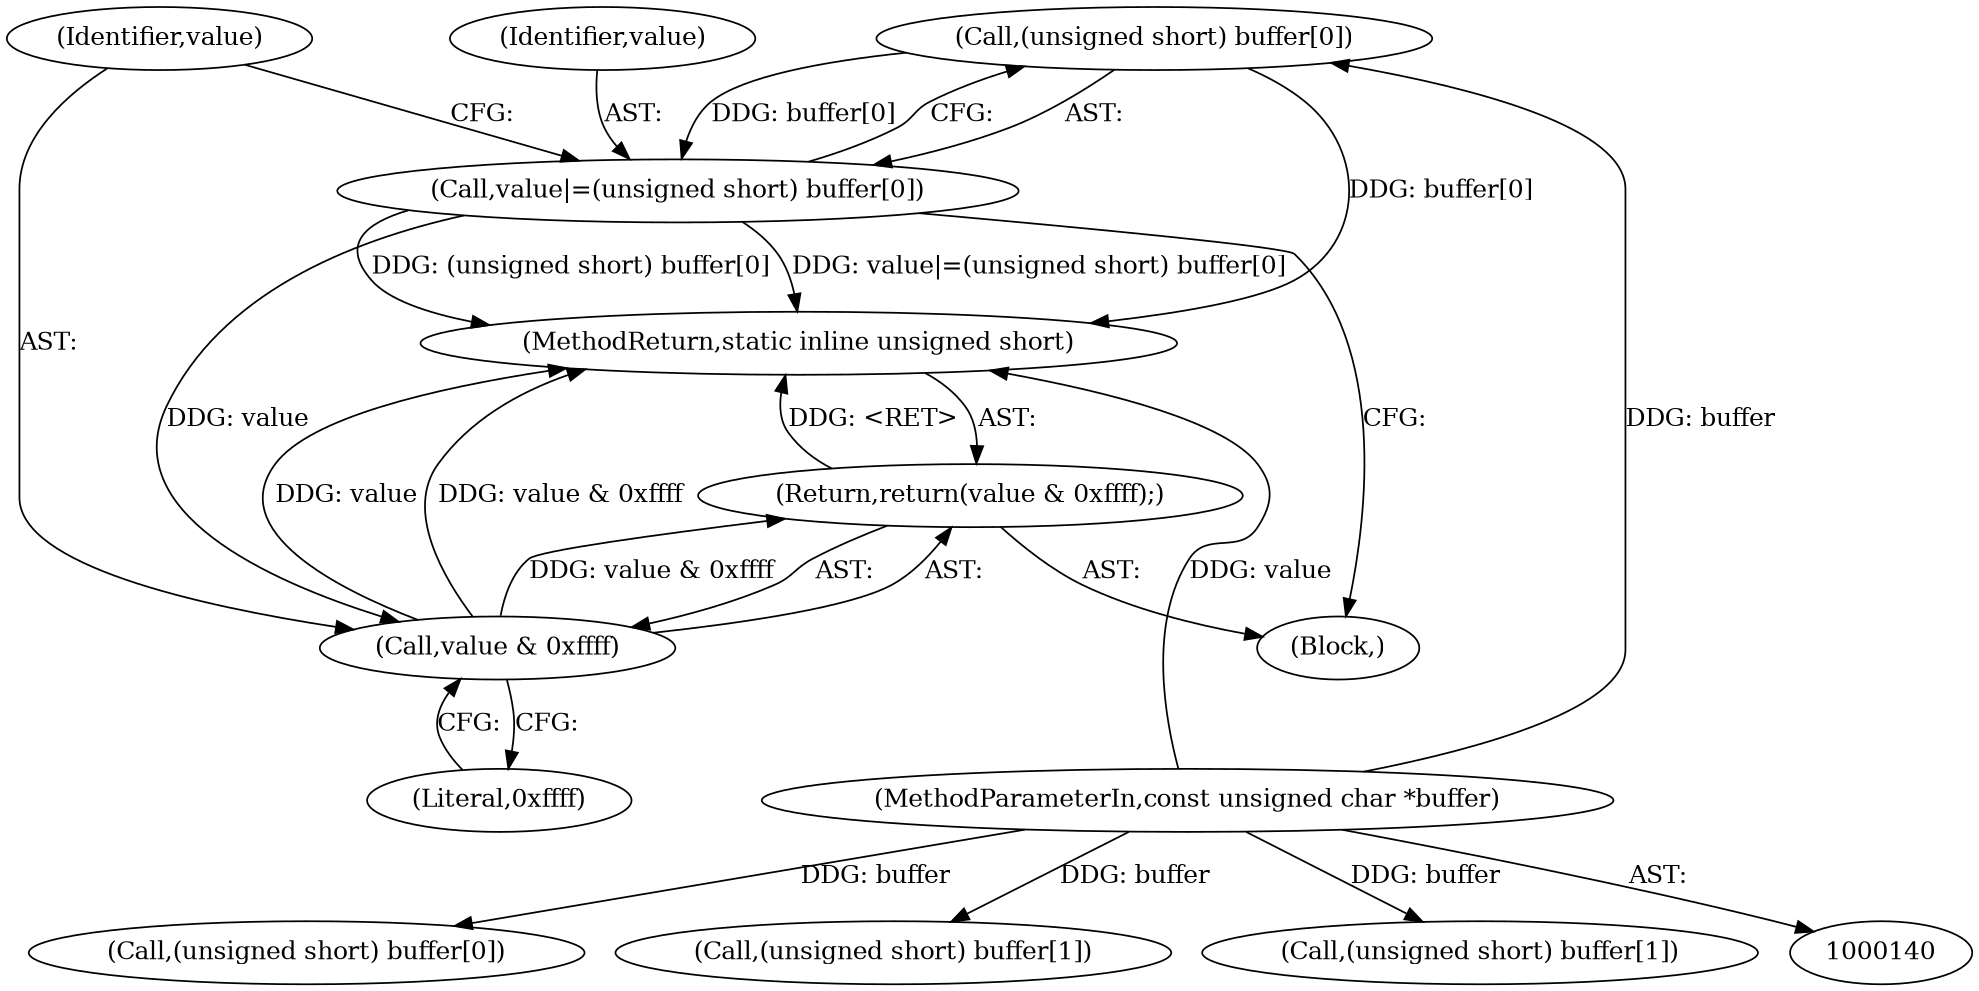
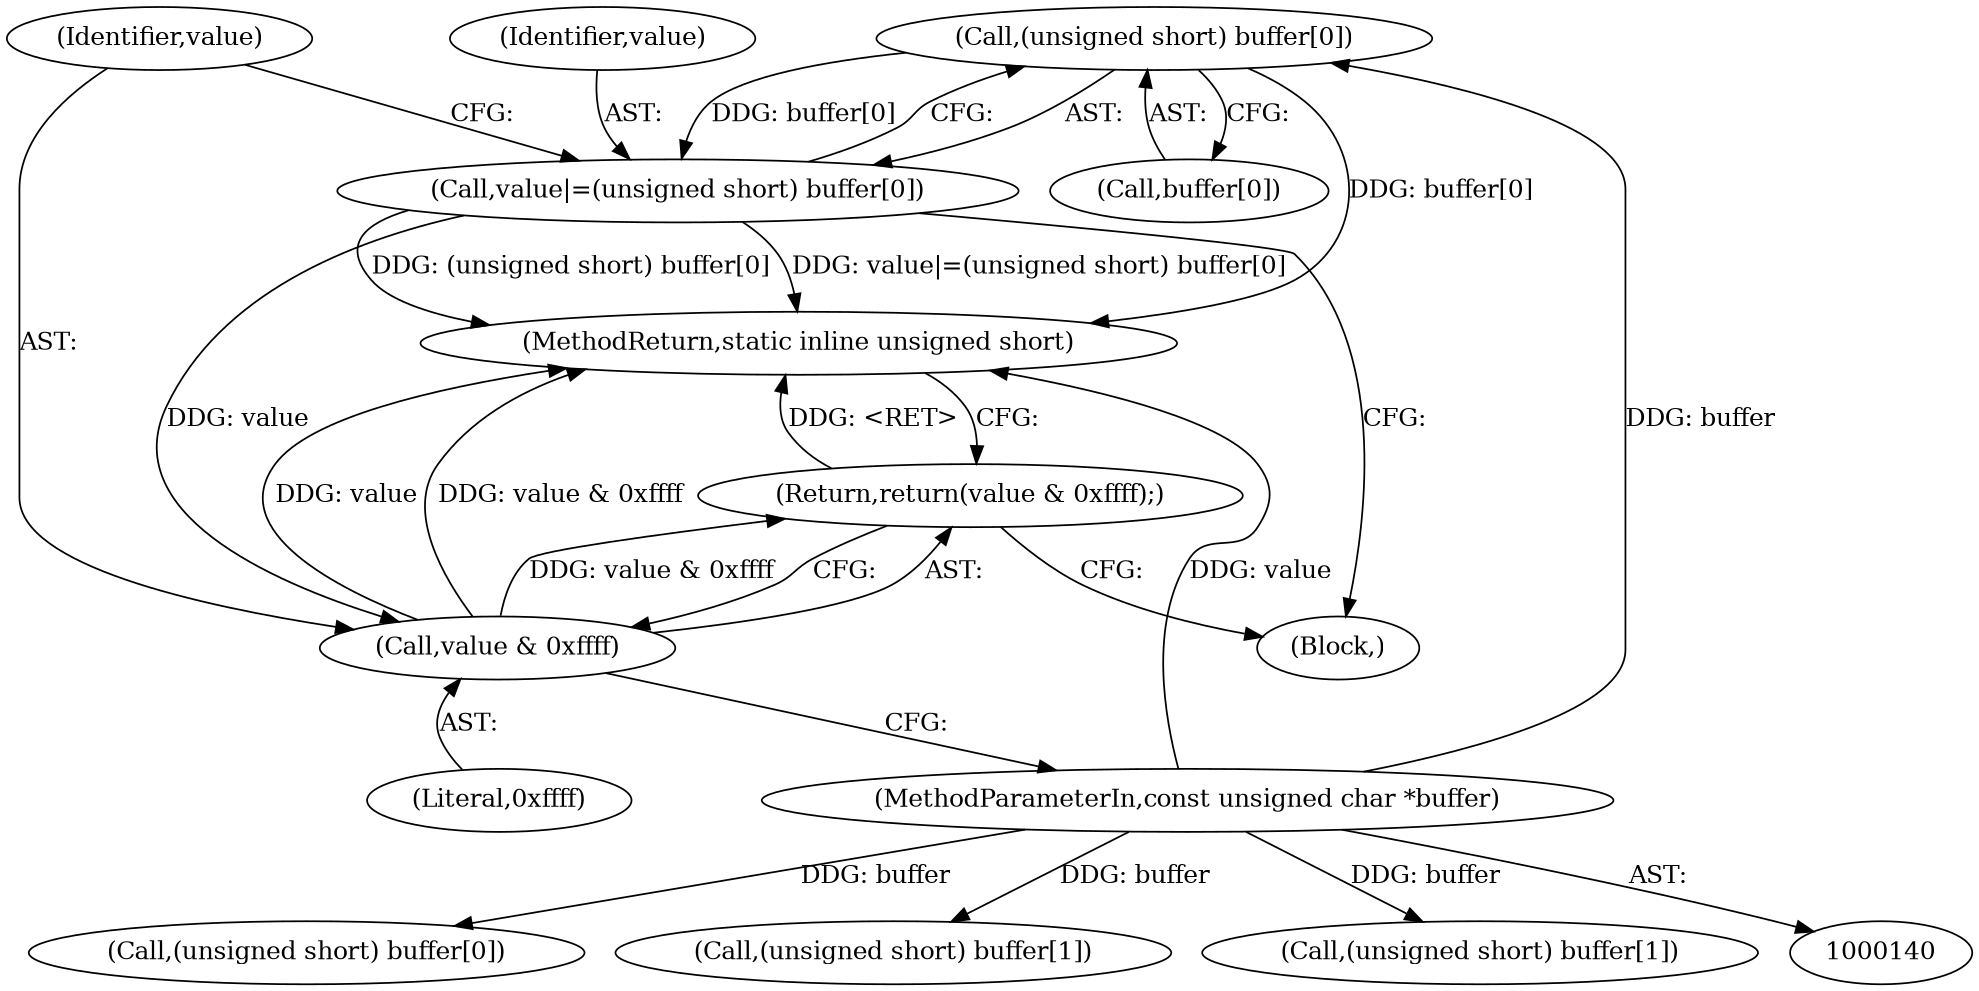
  digraph {
    n1 [label="(Call,(unsigned short) buffer[0])"]
    n2 [label="(Call,value|=(unsigned short) buffer[0])"]
    n3 [label="(MethodReturn,static inline unsigned short)"]
+   n4 [label="(Call,buffer[0])"]
    n5 [label="(Call,value & 0xffff)"]
    n6 [label="(Block,)"]
    n7 [label="(Return,return(value & 0xffff);)"]
    n8 [label="(MethodParameterIn,const unsigned char *buffer)"]
    n9 [label="(Call,(unsigned short) buffer[0])"]
    n10 [label="(Call,(unsigned short) buffer[1])"]
    n11 [label="(Call,(unsigned short) buffer[1])"]
    n12 [label=1000140]
    n13 [label="(Literal,0xffff)"]
    n14 [label="(Identifier,value)"]
    n15 [label="(Identifier,value)"]
    n1 -> n2 [label="AST: "]
    n1 -> n2 [label="DDG: buffer[0]"]
    n1 -> n3 [label="DDG: buffer[0]"]
+   n1 -> n4 [label="CFG: "]
    n2 -> n1 [label="CFG: "]
    n2 -> n3 [label="DDG: value|=(unsigned short) buffer[0]"]
    n2 -> n3 [label="DDG: (unsigned short) buffer[0]"]
    n2 -> n5 [label="DDG: value"]
    n2 -> n6 [label="CFG: "]
-   n3 -> n7 [label="AST: "]
+   n3 -> n7 [label="CFG: "]
+   n4 -> n1 [label="AST: "]
    n5 -> n3 [label="DDG: value & 0xffff"]
    n5 -> n3 [label="DDG: value"]
    n5 -> n7 [label="AST: "]
    n5 -> n7 [label="DDG: value & 0xffff"]
-   n5 -> n13 [label="CFG: "]
+   n5 -> n8 [label="CFG: "]
    n7 -> n3 [label="DDG: <RET>"]
-   n7 -> n5 [label="AST: "]
-   n7 -> n6 [label="AST: "]
+   n7 -> n5 [label="CFG: "]
+   n7 -> n6 [label="CFG: "]
    n8 -> n1 [label="DDG: buffer"]
    n8 -> n3 [label="DDG: value"]
    n8 -> n9 [label="DDG: buffer"]
    n8 -> n10 [label="DDG: buffer"]
    n8 -> n11 [label="DDG: buffer"]
    n8 -> n12 [label="AST: "]
-   n13 -> n5 [label="CFG: "]
+   n13 -> n5 [label="AST: "]
    n14 -> n2 [label="AST: "]
    n15 -> n2 [label="CFG: "]
    n15 -> n5 [label="AST: "]
  }
